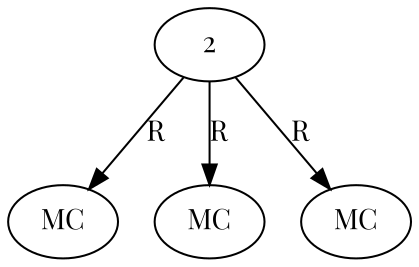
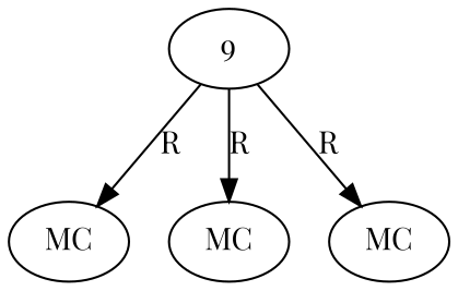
  digraph {
    fontname="Playfair Display"
    node [t=Chronology fontname="Playfair Display"]
    edge [fontname="Playfair Display"]
    n1 [l=312 label=MC s="year()"]
-   2 [n="TestLocalDateTime_Basics.COPTIC_UTC"]
+   2 [n="TestLocalDateTime_Basics.COPTIC_UTC" label=9]
    n3 [l=313 label=MC s="monthOfYear()"]
    n4 [l=314 label=MC s="dayOfMonth()"]
    2 -> n1 [label=R]
    2 -> n3 [label=R]
    2 -> n4 [label=R]
  }
